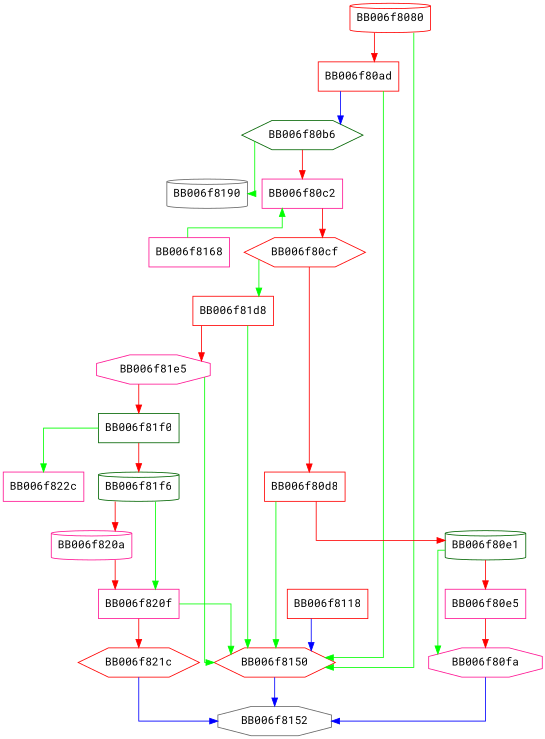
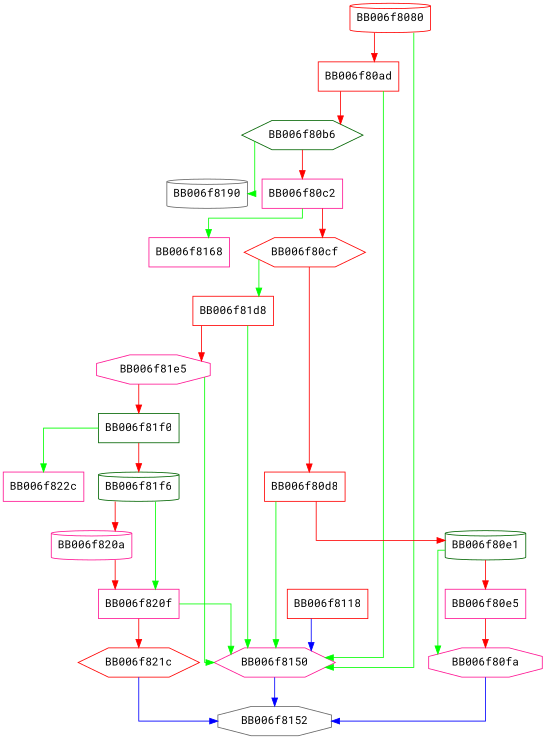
  digraph {
    fontname="Roboto Mono"
    splines=ortho
    node [color=red fontname="Roboto Mono" shape=box]
    edge [color=red fontname="Roboto Mono"]
    BB006f8080 [shape=cylinder]
-   BB006f8150 [shape=hexagon]
+   BB006f8150 [color=deeppink shape=hexagon]
    BB006f80ad
    BB006f8152 [color=gray40 shape=octagon]
    BB006f80b6 [color=darkgreen shape=hexagon]
    BB006f8190 [color=gray40 shape=cylinder]
    BB006f80c2 [color=deeppink]
    BB006f8168 [color=deeppink]
    BB006f80cf [shape=hexagon]
    BB006f81d8
    BB006f80d8
    BB006f81e5 [color=deeppink shape=octagon]
    BB006f80e1 [color=darkgreen shape=cylinder]
    BB006f81f0 [color=darkgreen]
    BB006f80e5 [color=deeppink]
    BB006f80fa [color=deeppink shape=octagon]
    BB006f8118
    BB006f822c [color=deeppink]
    BB006f81f6 [color=darkgreen shape=cylinder]
    BB006f820f [color=deeppink]
    BB006f820a [color=deeppink shape=cylinder]
    BB006f821c [shape=hexagon]
    BB006f8080 -> BB006f8150 [color=green]
    BB006f8080 -> BB006f80ad
    BB006f8150 -> BB006f8152 [color=blue]
    BB006f80ad -> BB006f8150 [color=green]
-   BB006f80ad -> BB006f80b6 [color=blue]
+   BB006f80ad -> BB006f80b6
    BB006f80b6 -> BB006f8190 [color=green]
    BB006f80b6 -> BB006f80c2
-   BB006f8168 -> BB006f80c2 [color=green]
+   BB006f80c2 -> BB006f8168 [color=green]
    BB006f80c2 -> BB006f80cf
    BB006f80cf -> BB006f81d8 [color=green]
    BB006f80cf -> BB006f80d8
    BB006f81d8 -> BB006f8150 [color=green]
    BB006f81d8 -> BB006f81e5
    BB006f80d8 -> BB006f8150 [color=green]
    BB006f80d8 -> BB006f80e1
    BB006f81e5 -> BB006f8150 [color=green]
    BB006f81e5 -> BB006f81f0
    BB006f80e1 -> BB006f80e5
    BB006f80e1 -> BB006f80fa [color=green]
    BB006f81f0 -> BB006f822c [color=green]
    BB006f81f0 -> BB006f81f6
    BB006f80e5 -> BB006f80fa
    BB006f80fa -> BB006f8152 [color=blue]
    BB006f8118 -> BB006f8150 [color=blue]
    BB006f81f6 -> BB006f820f [color=green]
    BB006f81f6 -> BB006f820a
    BB006f820f -> BB006f8150 [color=green]
    BB006f820f -> BB006f821c
    BB006f820a -> BB006f820f
    BB006f821c -> BB006f8152 [color=blue]
  }
